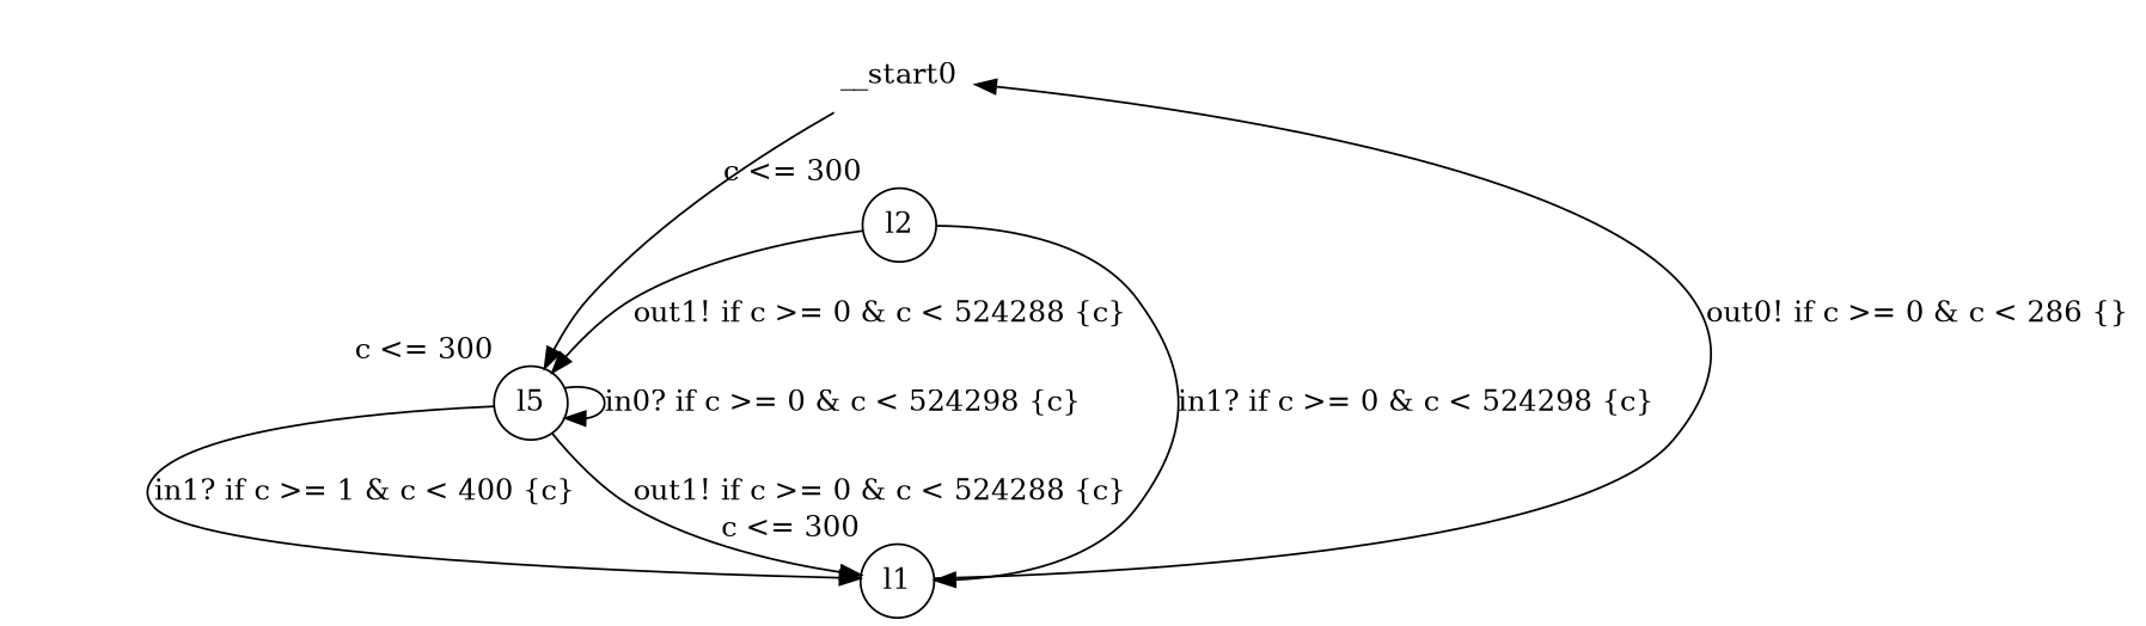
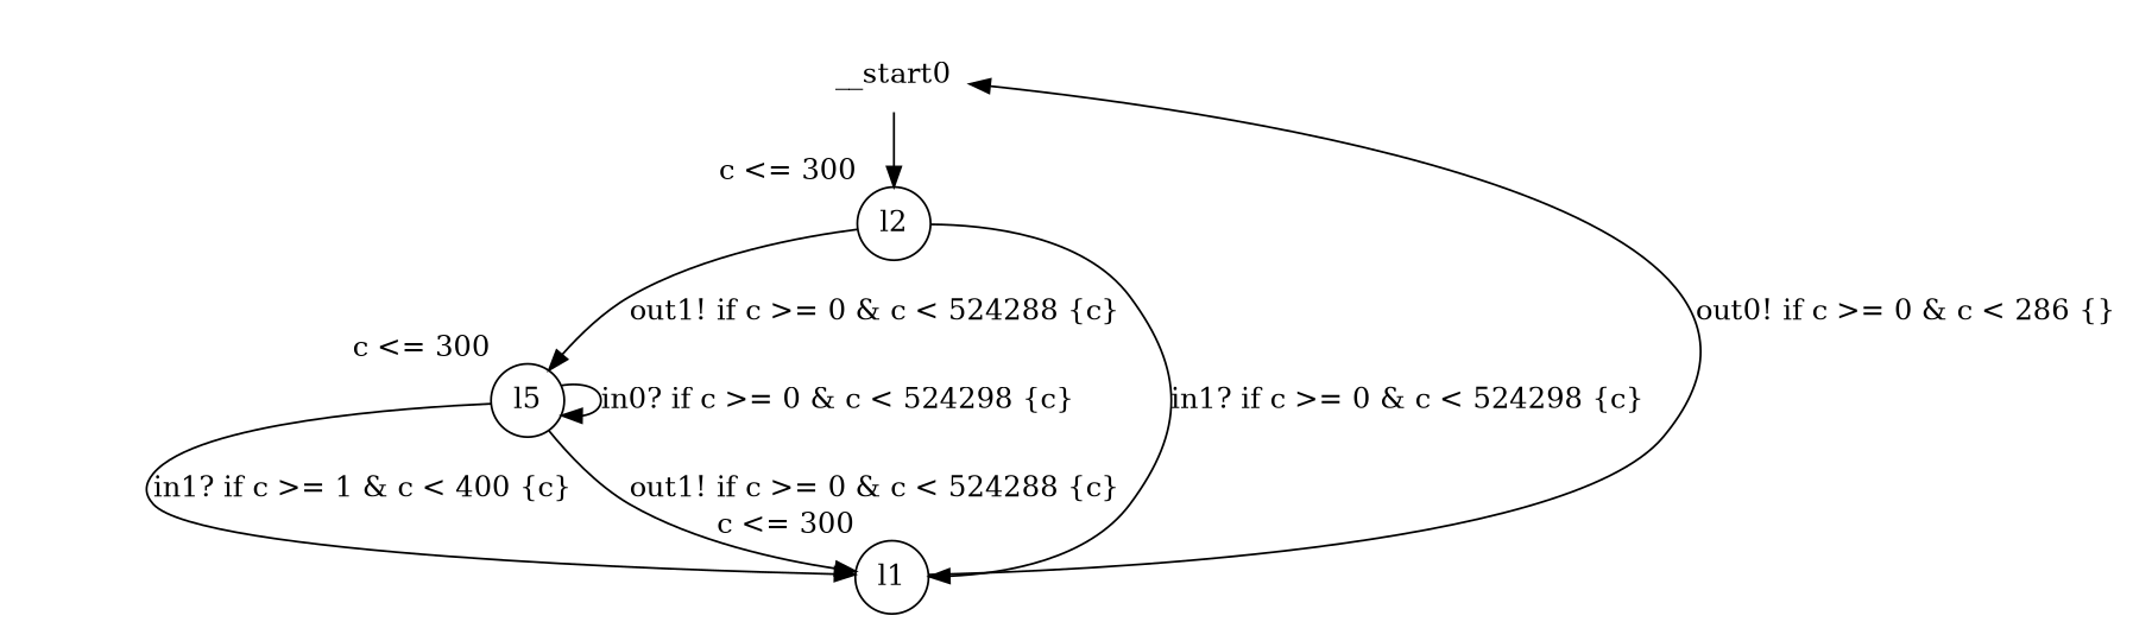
  digraph {
    node [shape=circle margin=0 xlabel="c <= 300"]
    __start0 [shape=none margin="" xlabel=""]
    n2 [label=l5]
    n3 [label=l1]
    n4 [label=l2]
-   __start0 -> n2
+   __start0 -> n4
    n2 -> n2 [label="in0? if c >= 0 & c < 524298 {c} "]
    n2 -> n3 [label="in1? if c >= 1 & c < 400 {c} "]
    n2 -> n3 [label="out1! if c >= 0 & c < 524288 {c} "]
    n3 -> __start0 [label="out0! if c >= 0 & c < 286 {} "]
    n4 -> n2 [label="out1! if c >= 0 & c < 524288 {c} "]
    n4 -> n3 [label="in1? if c >= 0 & c < 524298 {c} "]
  }
